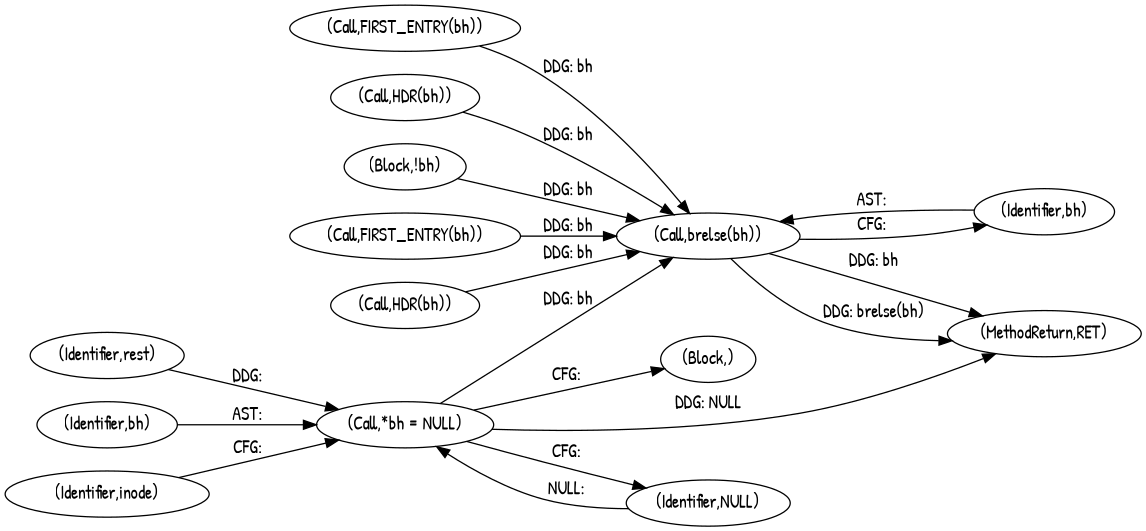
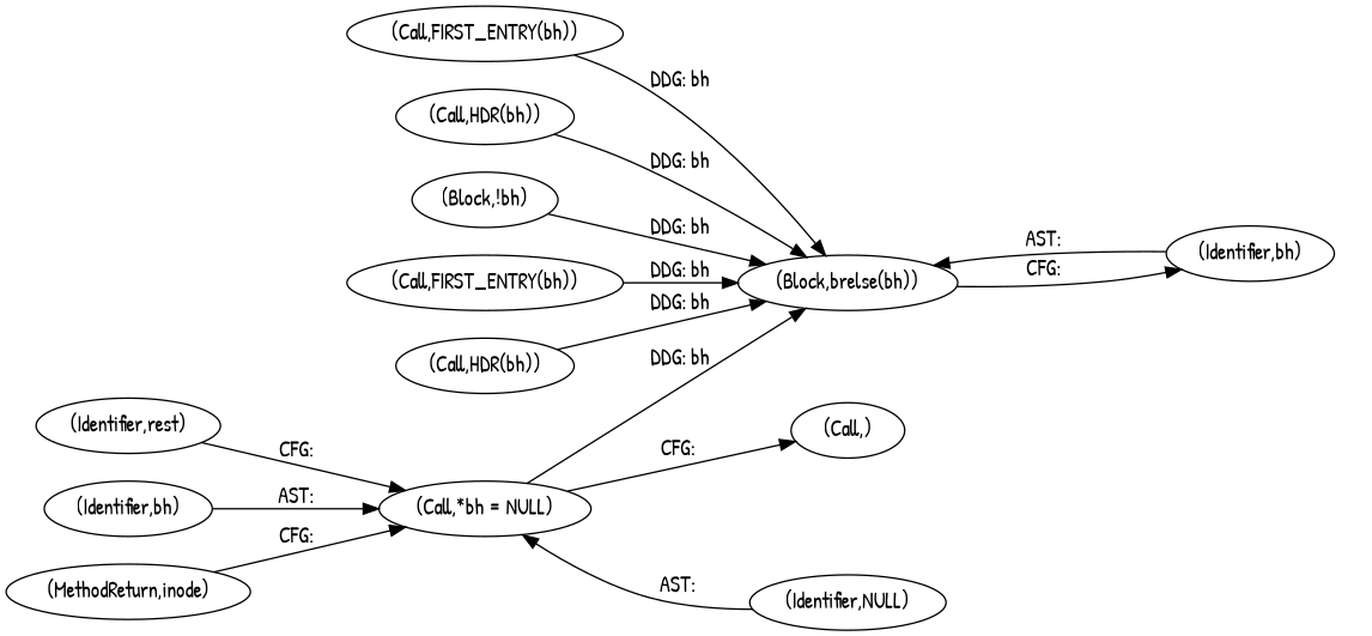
  digraph {
    fontname="Patrick Hand"
    rankdir=LR
    node [fontname="Patrick Hand"]
    edge [fontname="Patrick Hand"]
    n1 [label="(Call,*bh = NULL)"]
-   n2 [label="(Call,brelse(bh))"]
-   n3 [label="(Block,)"]
-   n4 [label="(MethodReturn,RET)"]
+   n2 [label="(Block,brelse(bh))"]
+   n3 [label="(Call,)"]
    n5 [label="(Identifier,NULL)"]
    n6 [label="(Identifier,bh)"]
    n7 [label="(Call,FIRST_ENTRY(bh))"]
    n8 [label="(Call,HDR(bh))"]
    n9 [label="(Identifier,rest)"]
    n10 [label="(Block,!bh)"]
    n11 [label="(Identifier,bh)"]
    n12 [label="(Call,FIRST_ENTRY(bh))"]
    n13 [label="(Call,HDR(bh))"]
-   n14 [label="(Identifier,inode)"]
+   n14 [label="(MethodReturn,inode)"]
    n1 -> n2 [label="DDG: bh"]
    n1 -> n3 [label="CFG: "]
-   n1 -> n4 [label="DDG: NULL"]
-   n1 -> n5 [label="CFG: "]
-   n2 -> n4 [label="DDG: bh"]
-   n2 -> n4 [label="DDG: brelse(bh)"]
    n2 -> n6 [label="CFG: "]
-   n5 -> n1 [label="NULL: "]
+   n5 -> n1 [label="AST: "]
    n6 -> n2 [label="AST: "]
    n7 -> n2 [label="DDG: bh"]
    n8 -> n2 [label="DDG: bh"]
-   n9 -> n1 [label="DDG: "]
+   n9 -> n1 [label="CFG: "]
    n10 -> n2 [label="DDG: bh"]
    n11 -> n1 [label="AST: "]
    n12 -> n2 [label="DDG: bh"]
    n13 -> n2 [label="DDG: bh"]
    n14 -> n1 [label="CFG: "]
  }
